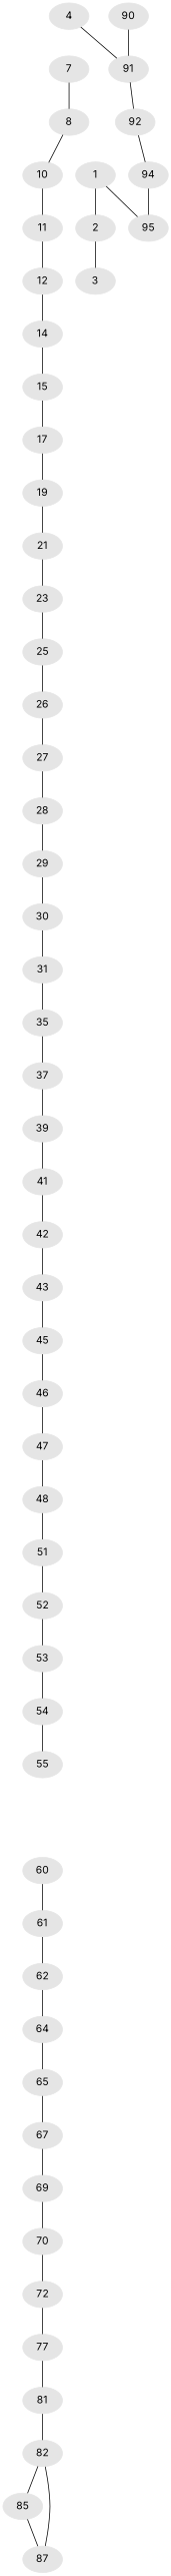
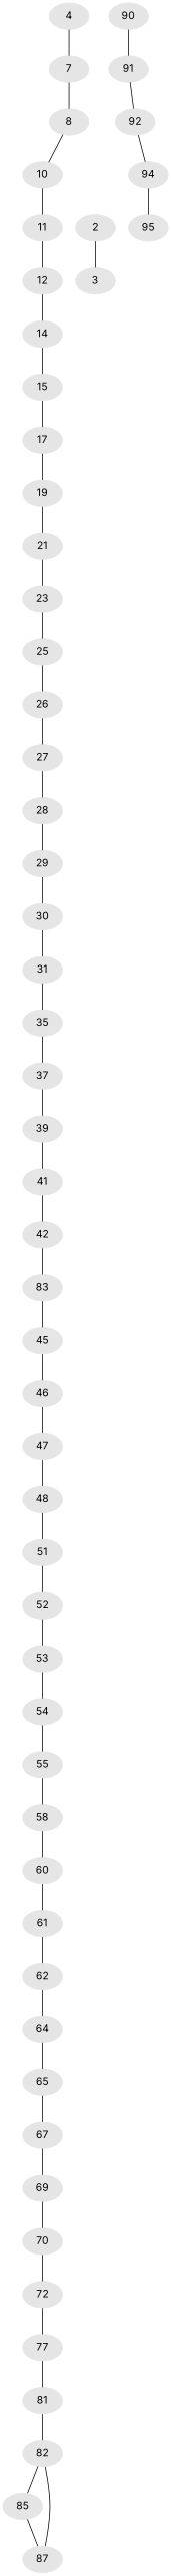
  graph {
    fontname=Inter
    node [color=gray90 fontname=Inter style=filled]
    edge [fontname=Inter]
-   1
    2
    95 [super="+96"]
    3
    4 [super="+5"]
    7
    8 [super="+9"]
    10
    11
    12 [super="+13"]
    14
    15 [super="+16"]
    17 [super="+18"]
    19 [super="+20"]
    21 [super="+22"]
    23 [super="+24"]
    25
    26
    27
    28
    29
    30
    31 [super="+32"]
    35 [super="+36"]
    37 [super="+38"]
    39 [super="+40"]
    41
    42
-   43 [super="+44"]
+   43 [super="+44" label=83]
    45
    46
    47
    48 [super="+49"]
    51
    52
    53
    54
    55 [super="+56"]
+   58 [super="+59"]
    60
    61
    62 [super="+63"]
    64
    65 [super="+66"]
    67 [super="+68"]
    69
    70 [super="+71"]
    72 [super="+73"]
    77 [super="+78"]
    81
    82 [super="+83"]
    85 [super="+86"]
    87 [super="+88"]
    90
    91
    92 [super="+93"]
    94
-   1 -- 2
-   1 -- 95
    2 -- 3
-   4 -- 91
+   4 -- 7
    7 -- 8
    8 -- 10
    10 -- 11
    11 -- 12
    12 -- 14
    14 -- 15
    15 -- 17
    17 -- 19
    19 -- 21
    21 -- 23
    23 -- 25
    25 -- 26
    26 -- 27
    27 -- 28
    28 -- 29
    29 -- 30
    30 -- 31
    31 -- 35
    35 -- 37
    37 -- 39
    39 -- 41
    41 -- 42
    42 -- 43
    43 -- 45
    45 -- 46
    46 -- 47
    47 -- 48
    48 -- 51
    51 -- 52
    52 -- 53
    53 -- 54
    54 -- 55
+   55 -- 58
+   58 -- 60
    60 -- 61
    61 -- 62
    62 -- 64
    64 -- 65
    65 -- 67
    67 -- 69
    69 -- 70
    70 -- 72
    72 -- 77
    77 -- 81
    81 -- 82
    82 -- 85
    85 -- 87
    87 -- 82
    90 -- 91
    91 -- 92
    92 -- 94
    94 -- 95
  }
